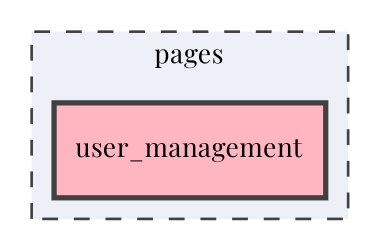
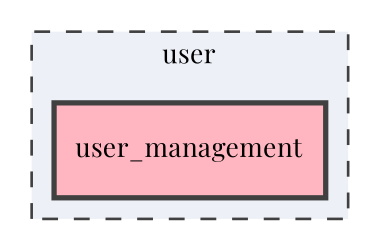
  digraph {
    compound=true
    fontname="Playfair Display"
    n1 [color=grey25 fillcolor=lightpink fontname="Playfair Display" fontsize=10 label=user_management shape=box style="filled,bold,"]
    subgraph cluster_1 {
      bgcolor="#edf0f7"
      fontsize=10
-     label=pages
+     label=user
      pencolor=grey25
      style="filled,dashed,"
      n1
    }
  }
